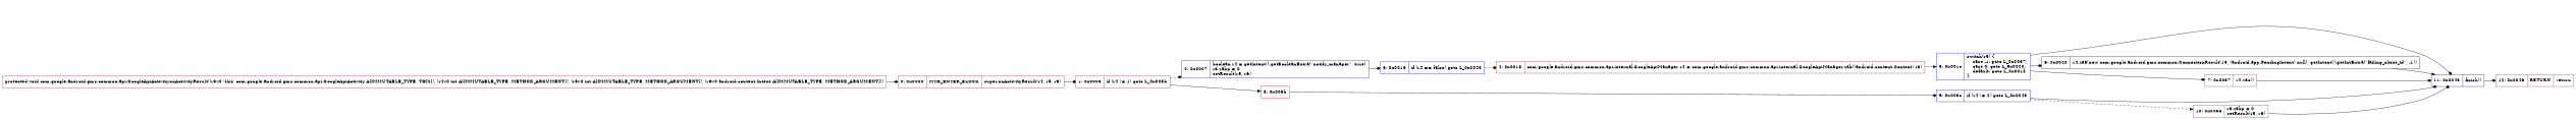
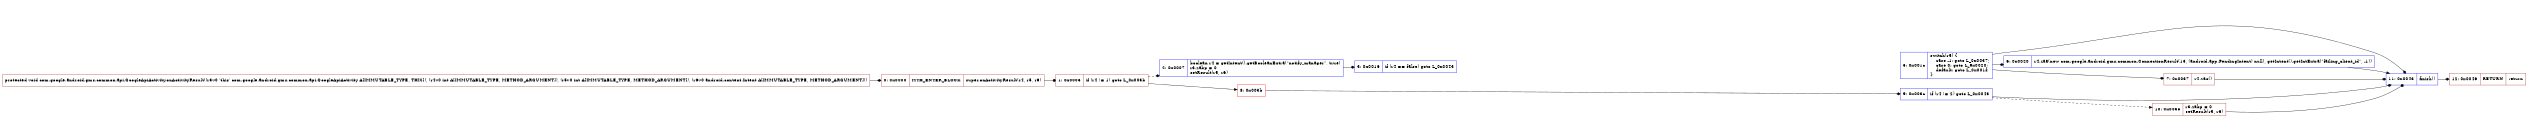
  digraph {
    rankdir=LR
    node [color=brown shape=record]
    edge [arrowhead=diamond]
    n1 [label="{0\:\ 0x0000|MTH_ENTER_BLOCK\l|super.onActivityResult(r4, r5, r6)\l}"]
    n2 [label="{1\:\ 0x0005|if (r4 != 1) goto L_0x003b\l}"]
    n3 [color=blue label="{2\:\ 0x0007|boolean r4 = getIntent().getBooleanExtra(\"notify_manager\", true)\lr3.zabp = 0\lsetResult(r5, r6)\l}"]
    n4 [color=red label="{8\:\ 0x003b}"]
    n5 [color=blue label="{3\:\ 0x0016|if (r4 == false) goto L_0x0043\l}"]
    n6 [color=blue label="{9\:\ 0x003c|if (r4 != 2) goto L_0x0043\l}"]
-   n7 [label="{4\:\ 0x0018|com.google.android.gms.common.api.internal.GoogleApiManager r4 = com.google.android.gms.common.api.internal.GoogleApiManager.zab((android.content.Context) r3)\l}"]
    n8 [color=blue label="{5\:\ 0x001c|switch(r5) \{\l    case \-1: goto L_0x0037;\l    case 0: goto L_9x0020;\l    default: goto L_0x001f;\l\}\l}"]
    n9 [color=blue label="{11\:\ 0x0043|finish()\l}"]
    n10 [label="{12\:\ 0x0046|RETURN\l|return\l}"]
    n11 [color=blue label="{6\:\ 0x0020|r4.zaa(new com.google.android.gms.common.ConnectionResult(13, (android.app.PendingIntent) null), getIntent().getIntExtra(\"failing_client_id\", \-1))\l}"]
    n12 [label="{7\:\ 0x0037|r4.zao()\l}"]
    n13 [label="{10\:\ 0x003e|r3.zabp = 0\lsetResult(r5, r6)\l}"]
    n14 [label="{protected void com.google.android.gms.common.api.GoogleApiActivity.onActivityResult((r3v0 'this' com.google.android.gms.common.api.GoogleApiActivity A[IMMUTABLE_TYPE, THIS]), (r4v0 int A[IMMUTABLE_TYPE, METHOD_ARGUMENT]), (r5v0 int A[IMMUTABLE_TYPE, METHOD_ARGUMENT]), (r6v0 android.content.Intent A[IMMUTABLE_TYPE, METHOD_ARGUMENT])) }"]
    n1 -> n2 [arrowhead=dot]
    n2 -> n3 [style=dashed]
    n2 -> n4 [arrowhead=normal]
    n3 -> n5
    n4 -> n6
-   n5 -> n7 [arrowhead=dot style=dashed]
    n6 -> n9
    n6 -> n13 [arrowhead=normal style=dashed]
-   n7 -> n8 [arrowhead=normal]
    n8 -> n9
    n8 -> n11
    n8 -> n12
    n9 -> n10
    n11 -> n9 [arrowhead=normal]
    n12 -> n9
    n13 -> n9 [arrowhead=dot]
    n14 -> n1
  }
